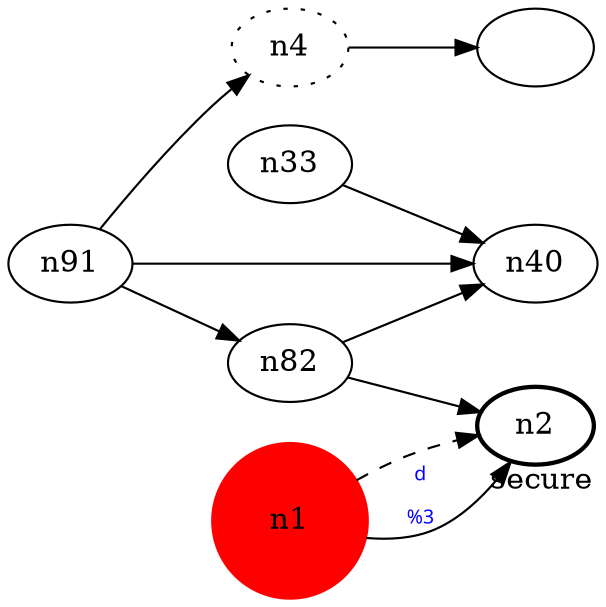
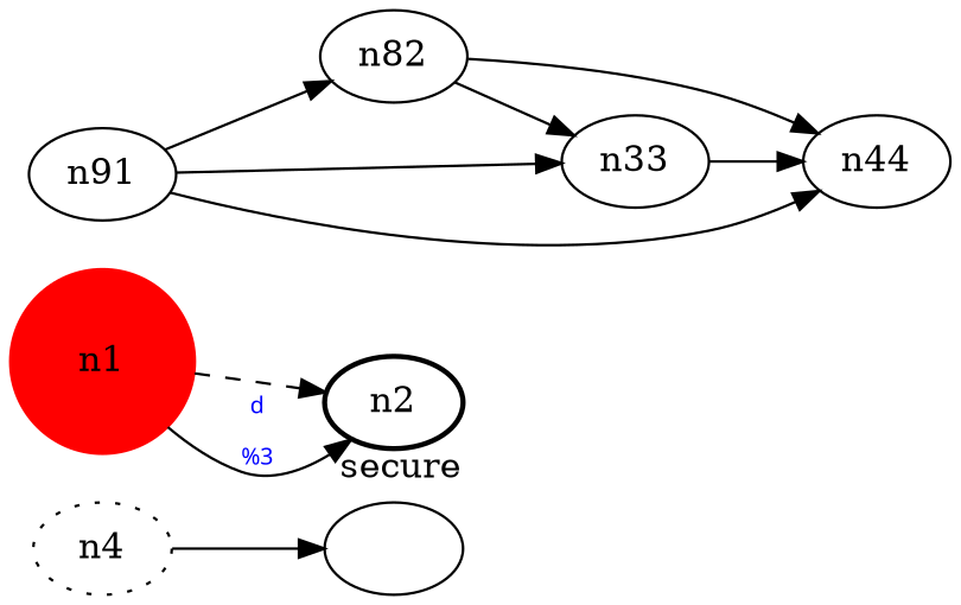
  digraph {
    fontcolor=blue
    rankdir=LR
    n0 [fillcolor="#123456" label=n4 style=dotted]
    "󠁾"
    n1 [color=red height=1 style=filled width=1]
    n2 [style=bold xlabel=secure]
    n11 [label=n91]
    n22 [label=n82]
    n33
-   n44 [label=n40]
+   n44
    n0 -> "󠁾"
    n1 -> n2 [style=dashed]
    n1 -> n2 [fontcolor=blue fontcotname="comic sans" fontname="comic sans" fontsize=9 label="d\n\l\G"]
    n11 -> n22
-   n11 -> n0
+   n11 -> n33
    n11 -> n44
-   n22 -> n2
+   n22 -> n33
    n22 -> n44
    n33 -> n44
  }
